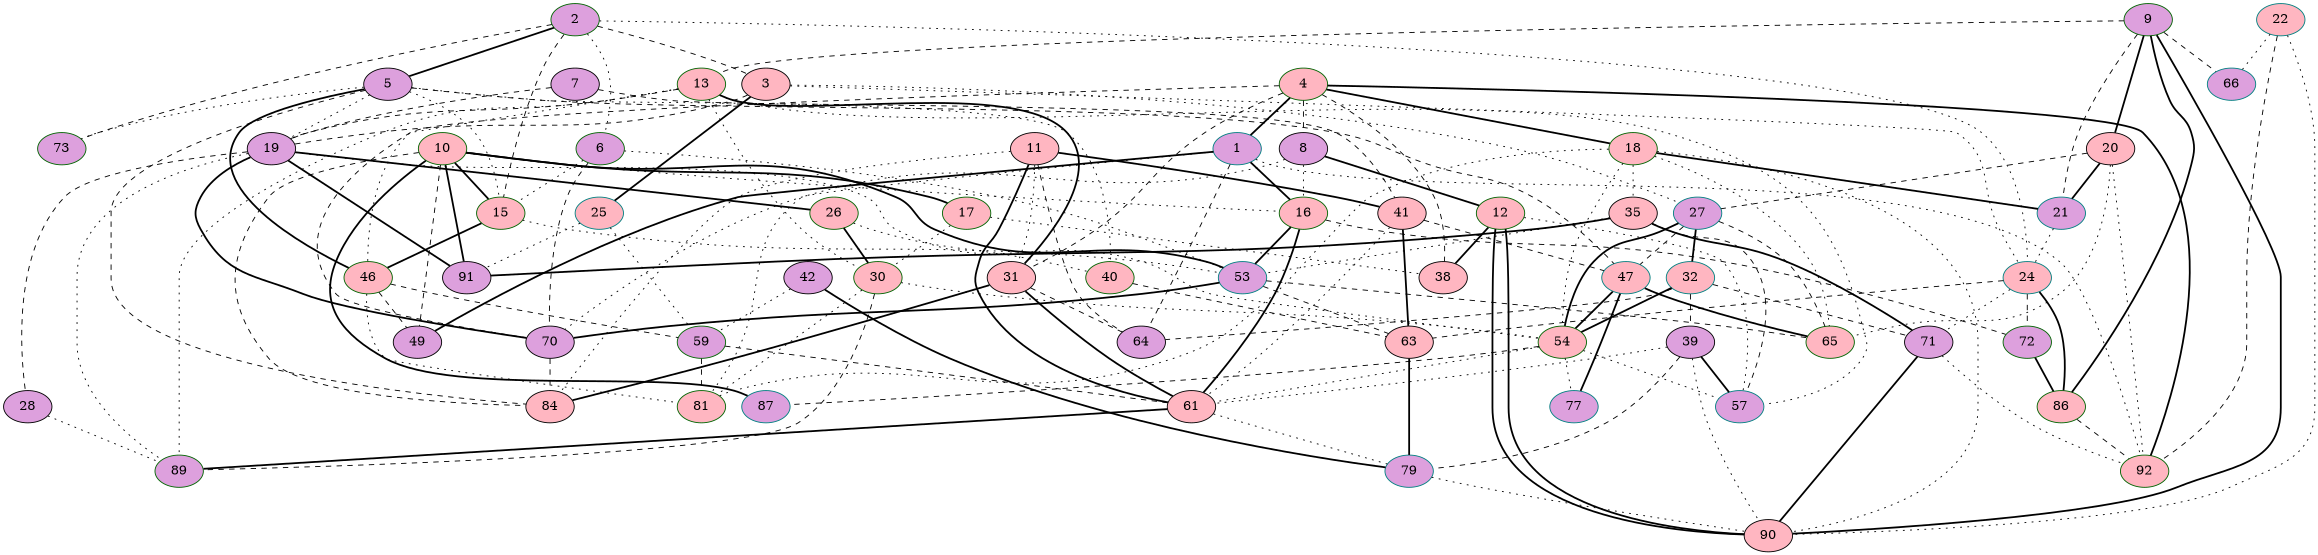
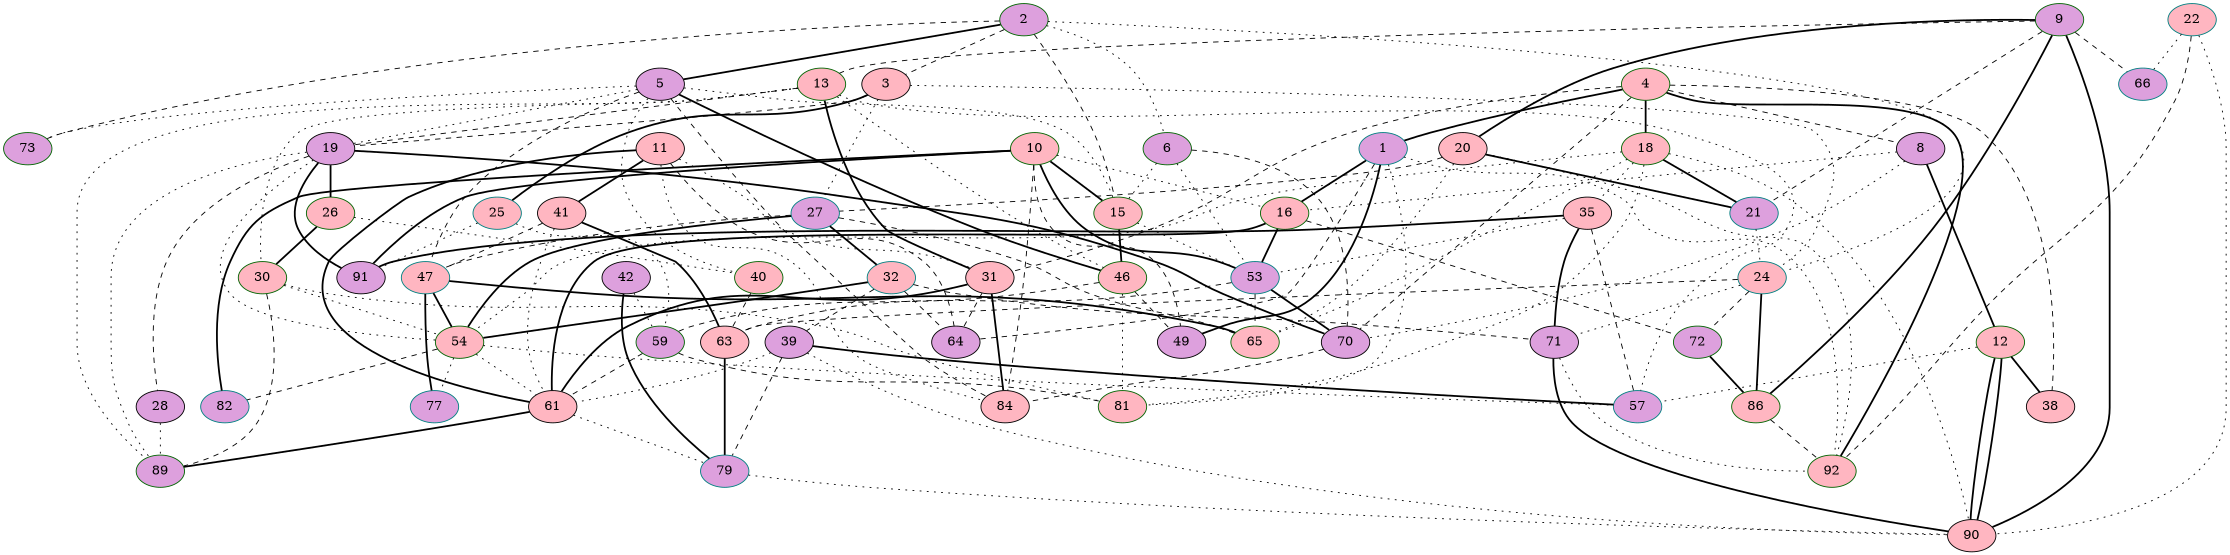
  graph {
    node [color=darkgreen fillcolor=lightpink style=filled]
    edge [style=dotted]
    1 [color=teal fillcolor=plum super="+98"]
    16 [super="+83"]
    49 [color=black fillcolor=plum super="+76"]
    64 [color=black fillcolor=plum]
    81
    92 [super="+94"]
    61 [color=black super="+68"]
    53 [color=teal fillcolor=plum super="+85"]
    72 [fillcolor=plum]
    2 [fillcolor=plum super="+37"]
    3 [color=black]
    5 [color=black fillcolor=plum super="+36"]
    6 [fillcolor=plum super="+67"]
    15 [super="+48"]
    24 [color=teal super="+55"]
    73 [fillcolor=plum]
    19 [color=black fillcolor=plum super="+43"]
    25 [color=teal]
    27 [color=teal fillcolor=plum super="+30"]
    40
    46 [super="+93"]
    47 [color=teal super="+50"]
    84 [color=black super="+87"]
    70 [color=black fillcolor=plum super="+100"]
    86
    63 [color=black super="+80"]
    71 [color=black fillcolor=plum]
    89 [fillcolor=plum]
    79 [color=teal fillcolor=plum super="+97"]
    91 [color=black fillcolor=plum]
    54 [super="+58"]
    26 [super="+74"]
    28 [color=black fillcolor=plum]
    59 [fillcolor=plum super="+96"]
    65
    32 [color=teal super="+52"]
    4 [super="+60"]
    8 [color=black fillcolor=plum super="+45"]
    18 [super="+56"]
    31 [color=black super="+99"]
    38 [color=black]
    12
-   17
    n44 [label=30 super="+69"]
    21 [color=teal fillcolor=plum]
    90 [color=black super="+95"]
    35 [color=black super="+44"]
    77 [color=teal fillcolor=plum]
-   7 [color=black fillcolor=plum]
    41 [color=black]
    57 [color=teal fillcolor=plum super="+88"]
    9 [fillcolor=plum super="+14"]
    13 [super="+29"]
    20 [color=black super="+75"]
    66 [color=teal fillcolor=plum]
    10 [super="+23"]
-   82 [color=teal fillcolor=plum label=87]
+   82 [color=teal fillcolor=plum]
    11 [color=black super="+33"]
    22 [color=teal super="+78"]
    39 [color=black fillcolor=plum super="+62"]
    42 [color=black fillcolor=plum]
    1 -- 16 [style=bold]
    1 -- 49 [style=bold]
    1 -- 64 [style=dashed]
    1 -- 81
    1 -- 92
    16 -- 61 [style=bold]
    16 -- 53 [style=bold]
    16 -- 72 [style=dashed]
    61 -- 89 [style=bold]
    61 -- 79
    53 -- 70 [style=bold]
    53 -- 63 [style=dashed]
    53 -- 65 [style=dashed]
    72 -- 86 [style=bold]
    2 -- 3 [style=dashed]
    2 -- 5 [style=bold]
    2 -- 6
    2 -- 15 [style=dashed]
    2 -- 24
    2 -- 73 [style=dashed]
    3 -- 24
    3 -- 19 [style=dashed]
    3 -- 25 [style=bold]
    3 -- 27
    5 -- 15
    5 -- 73
    5 -- 19
    5 -- 40
    5 -- 46 [style=bold]
    5 -- 47 [style=dashed]
    5 -- 84 [style=dashed]
    6 -- 53
    6 -- 15
    6 -- 70 [style=dashed]
    15 -- 53
    15 -- 46 [style=bold]
    24 -- 72 [style=dashed]
    24 -- 86 [style=bold]
    24 -- 63 [style=dashed]
    24 -- 71
    19 -- 70 [style=bold]
    19 -- 89
    19 -- 91 [style=bold]
    19 -- 54
    19 -- 26 [style=bold]
    19 -- 28 [style=dashed]
    25 -- 91
    25 -- 59
    27 -- 47 [style=dashed]
    27 -- 54 [style=bold]
    27 -- 65 [style=dashed]
    27 -- 32 [style=bold]
    40 -- 63 [style=dashed]
    46 -- 49 [style=dashed weight=2]
    46 -- 81
    46 -- 59 [style=dashed]
    47 -- 54 [style=bold]
    47 -- 65 [style=bold]
    47 -- 77 [style=bold]
    70 -- 84 [style=dashed]
    86 -- 92 [style=dashed]
    63 -- 79 [style=bold]
    71 -- 92
    71 -- 90 [style=bold]
    79 -- 90
    54 -- 61
    54 -- 77
    54 -- 57
    54 -- 82 [style=dashed]
    26 -- 40
    26 -- n44 [style=bold]
    28 -- 89
    59 -- 81 [style=dashed]
    59 -- 61 [style=dashed weight=2]
    32 -- 64 [style=dashed]
    32 -- 71 [style=dashed]
    32 -- 54 [style=bold]
    32 -- 39 [style=dashed]
    4 -- 1 [style=bold]
    4 -- 92 [style=bold]
    4 -- 70 [style=dashed]
    4 -- 8 [style=dashed]
    4 -- 18 [style=bold]
    4 -- 31 [style=dashed]
    4 -- 38 [style=dashed]
    8 -- 16
    8 -- 70
    8 -- 12 [style=bold]
    18 -- 81
    18 -- 54
    18 -- 65
    18 -- 21 [style=bold]
    18 -- 90
    18 -- 35
    31 -- 64 [style=dashed]
    31 -- 61 [style=bold]
    31 -- 84 [style=bold]
    12 -- 38 [style=bold]
    12 -- 90 [style=bold]
    12 -- 90 [style=bold]
    12 -- 57
-   17 -- 38
-   17 -- n44
    n44 -- 81
    n44 -- 89 [style=dashed]
    n44 -- 54
    21 -- 24
    35 -- 53
    35 -- 71 [style=bold]
    35 -- 91 [style=bold]
    35 -- 57 [style=dashed]
-   7 -- 19 [style=dashed]
-   7 -- 41 [style=dashed]
    41 -- 61
    41 -- 47 [style=dashed]
    41 -- 63 [style=bold]
    9 -- 86 [style=bold]
    9 -- 21 [style=dashed]
    9 -- 90 [style=bold]
    9 -- 13 [style=dashed]
    9 -- 20 [style=bold]
    9 -- 66 [style=dashed weight=2]
    13 -- 19 [style=dashed]
    13 -- 46
    13 -- 89
    13 -- 31 [style=bold]
    13 -- n44
    13 -- 57
    20 -- 92
    20 -- 27 [style=dashed]
    20 -- 65
    20 -- 21 [style=bold]
    10 -- 16
    10 -- 49 [style=dashed]
    10 -- 53 [style=bold]
    10 -- 15 [style=bold]
    10 -- 84 [style=dashed]
    10 -- 91 [style=bold]
-   10 -- 17 [style=bold]
    10 -- 82 [style=bold]
    11 -- 64 [style=dashed]
    11 -- 61 [style=bold]
    11 -- 84
    11 -- 31
    11 -- 41 [style=bold]
    22 -- 92 [style=dashed]
    22 -- 90
    22 -- 66
    39 -- 61
    39 -- 79 [style=dashed]
    39 -- 90
    39 -- 57 [style=bold]
    42 -- 79 [style=bold]
    42 -- 59
  }
